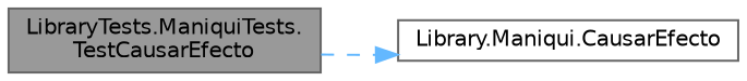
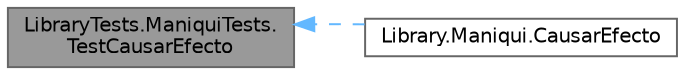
  digraph {
    rankdir=LR
    node [fontname=Helvetica fontsize=10 shape=box style=filled]
    n1 [color=gray40 fillcolor=grey60 fontcolor=black height=0.2 label="LibraryTests.ManiquiTests.\lTestCausarEfecto" width=0.4]
    n2 [color=grey40 fillcolor=white height=0.2 label="Library.Maniqui.CausarEfecto" width=0.4]
-   n1 -> n2 [color=steelblue1 fontname=Helvetica fontsize=10 labelfontname=Helvetica labelfontsize=10 style=dashed]
+   n2 -> n1 [color=steelblue1 fontname=Helvetica fontsize=10 labelfontname=Helvetica labelfontsize=10 style=dashed]
  }
